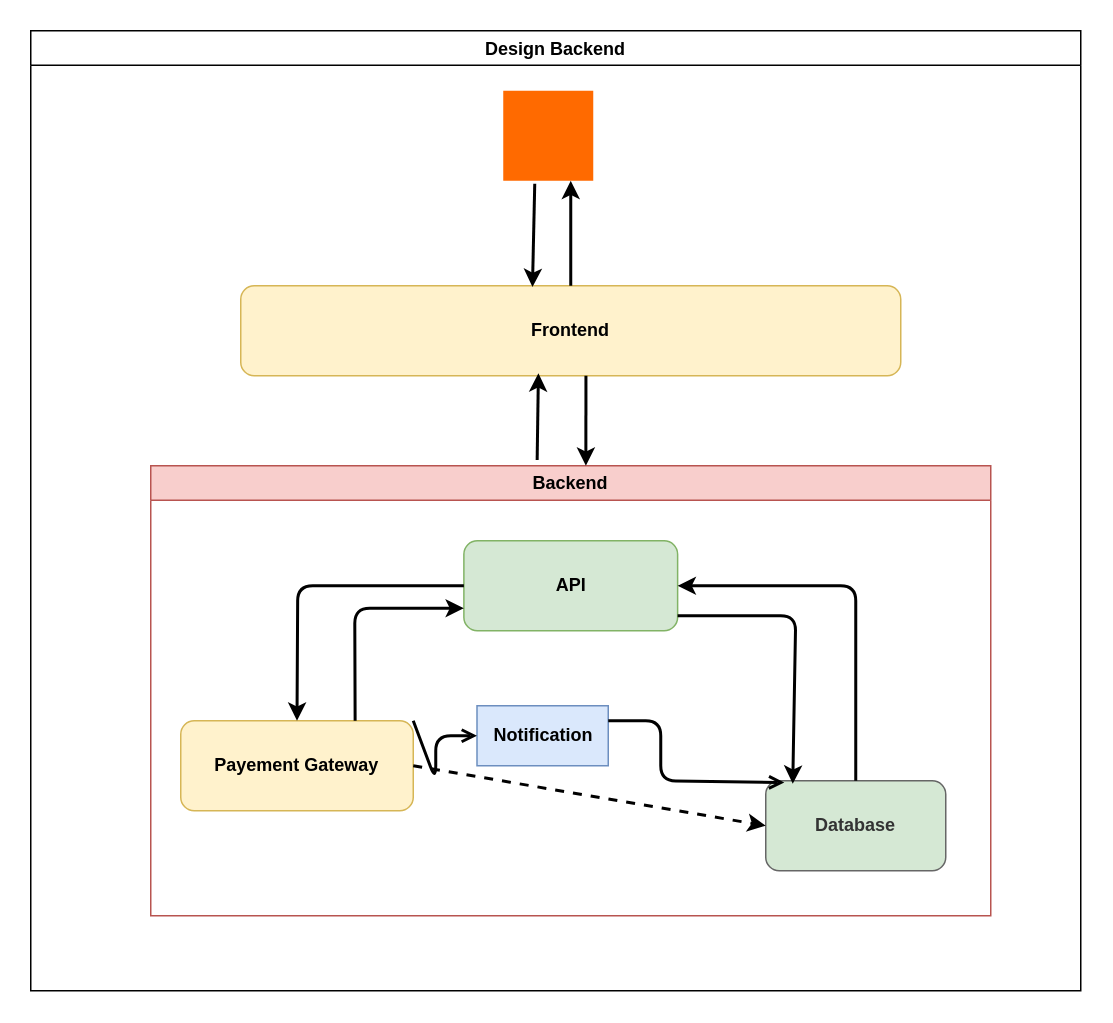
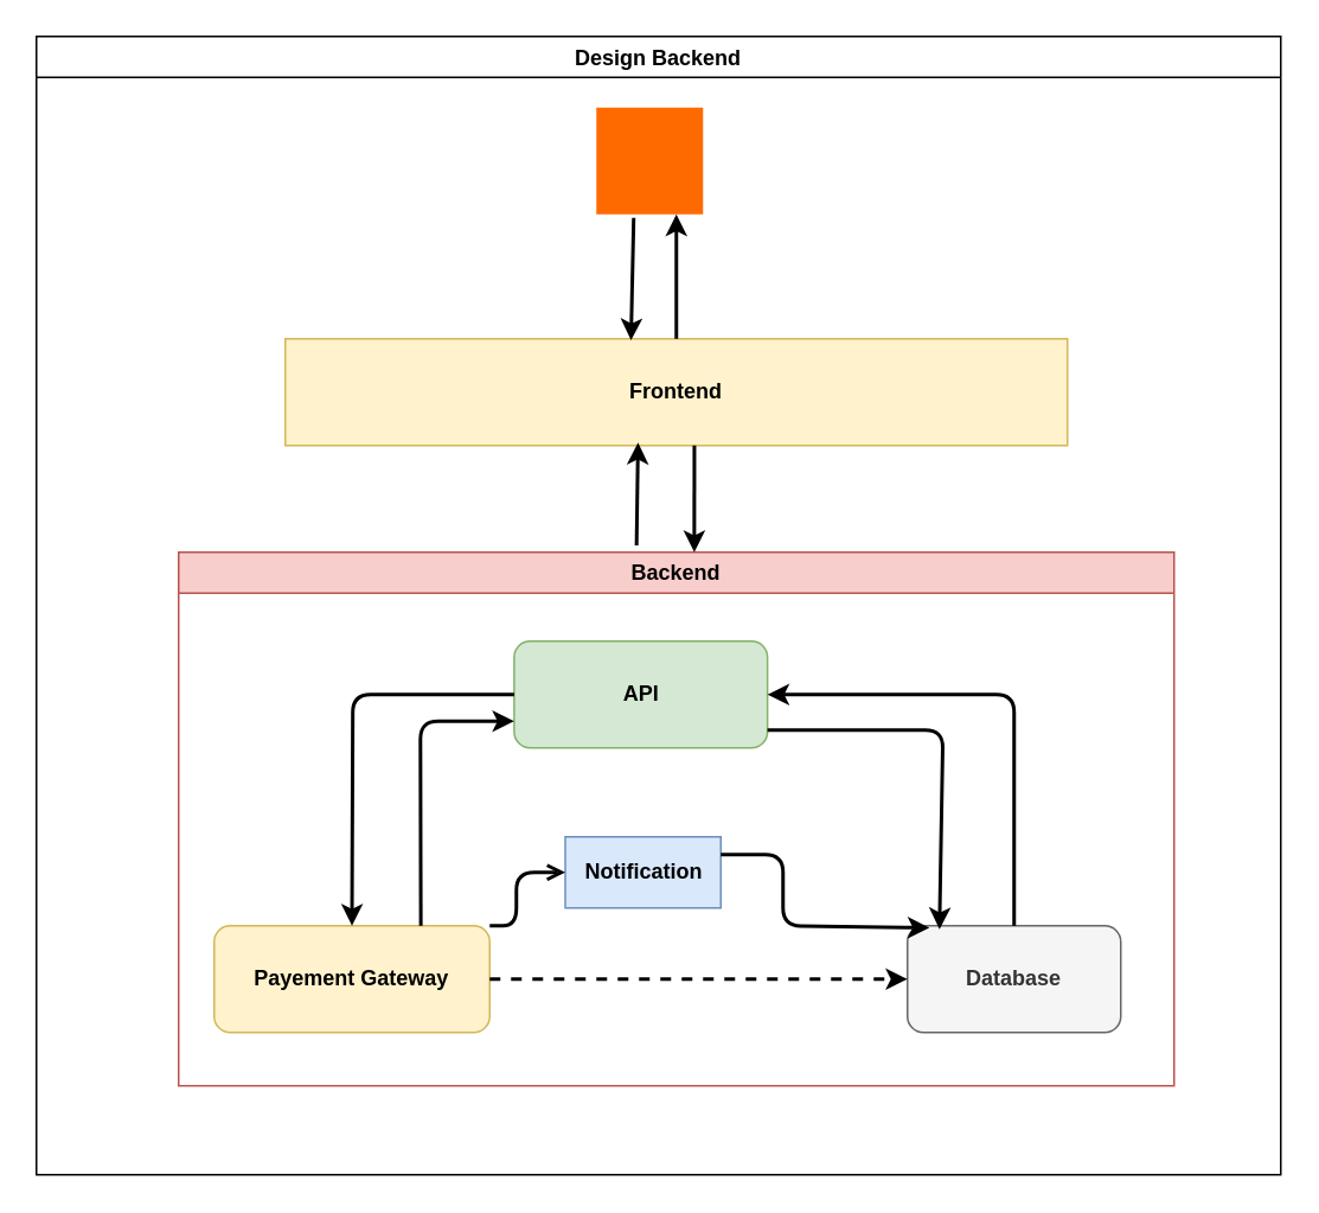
  <mxCell id="0" />
  <mxCell id="1" parent="0" />
  <mxCell id="2" value="" style="points=[];aspect=fixed;html=1;align=center;shadow=0;dashed=0;fillColor=#FF6A00;strokeColor=none;shape=mxgraph.alibaba_cloud.user;" vertex="1" parent="1"><mxGeometry x="335" y="60" width="60" height="60" as="geometry" /></mxCell>
- <mxCell id="3" value="&lt;span&gt;Frontend&lt;/span&gt;" style="rounded=1;whiteSpace=wrap;html=1;fontStyle=1;fillColor=#fff2cc;strokeColor=#d6b656;" vertex="1" parent="1"><mxGeometry x="160" y="190" width="440" height="60" as="geometry" /></mxCell>
+ <mxCell id="3" value="&lt;span&gt;Frontend&lt;/span&gt;" style="whiteSpace=wrap;html=1;fontStyle=1;fillColor=#fff2cc;strokeColor=#d6b656;rounded=0;" vertex="1" parent="1"><mxGeometry x="160" y="190" width="440" height="60" as="geometry" /></mxCell>
  <mxCell id="4" value="Backend" style="swimlane;whiteSpace=wrap;html=1;fillColor=#f8cecc;strokeColor=#b85450;glass=0;" vertex="1" parent="1"><mxGeometry x="100" y="310" width="560" height="300" as="geometry" /></mxCell>
- <mxCell id="5" value="&lt;b&gt;API&lt;/b&gt;" style="rounded=1;whiteSpace=wrap;html=1;fillColor=#d5e8d4;strokeColor=#82b366;" vertex="1" parent="4"><mxGeometry x="208.75" y="50" width="142.5" height="60" as="geometry" /></mxCell>
- <mxCell id="6" value="&lt;b&gt;Database&lt;/b&gt;" style="rounded=1;whiteSpace=wrap;html=1;fillColor=#d5e8d4;fontColor=#333333;strokeColor=#666666;" vertex="1" parent="4"><mxGeometry x="410" y="210" width="120" height="60" as="geometry" /></mxCell>
+ <mxCell id="5" value="&lt;b&gt;API&lt;/b&gt;" style="rounded=1;whiteSpace=wrap;html=1;fillColor=#d5e8d4;strokeColor=#82b366;" vertex="1" parent="4"><mxGeometry x="188.75" y="50" width="142.5" height="60" as="geometry" /></mxCell>
+ <mxCell id="6" value="&lt;b&gt;Database&lt;/b&gt;" style="rounded=1;whiteSpace=wrap;html=1;fillColor=#f5f5f5;fontColor=#333333;strokeColor=#666666;" vertex="1" parent="4"><mxGeometry x="410" y="210" width="120" height="60" as="geometry" /></mxCell>
  <mxCell id="7" value="&lt;b&gt;Notification&lt;/b&gt;" style="whiteSpace=wrap;html=1;fillColor=#dae8fc;strokeColor=#6c8ebf;rounded=0;" vertex="1" parent="4"><mxGeometry x="217.5" y="160" width="87.5" height="40" as="geometry" /></mxCell>
- <mxCell id="8" value="&lt;b&gt;Payement Gateway&lt;/b&gt;" style="rounded=1;whiteSpace=wrap;html=1;fillColor=#fff2cc;strokeColor=#d6b656;" vertex="1" parent="4"><mxGeometry x="20" y="170" width="155" height="60" as="geometry" /></mxCell>
+ <mxCell id="8" value="&lt;b&gt;Payement Gateway&lt;/b&gt;" style="rounded=1;whiteSpace=wrap;html=1;fillColor=#fff2cc;strokeColor=#d6b656;" vertex="1" parent="4"><mxGeometry x="20" y="210" width="155" height="60" as="geometry" /></mxCell>
  <mxCell id="9" value="" style="endArrow=classic;html=1;entryX=0.5;entryY=0;entryDx=0;entryDy=0;exitX=0;exitY=0.5;exitDx=0;exitDy=0;strokeWidth=2;" edge="1" parent="4" source="5" target="8"><mxGeometry width="50" height="50" relative="1" as="geometry"><mxPoint x="270" y="50" as="sourcePoint" /><mxPoint x="320" as="targetPoint" /><Array as="points"><mxPoint x="98" y="80" /></Array></mxGeometry></mxCell>
  <mxCell id="10" value="" style="endArrow=classic;html=1;exitX=0.75;exitY=0;exitDx=0;exitDy=0;entryX=0;entryY=0.75;entryDx=0;entryDy=0;strokeWidth=2;" edge="1" parent="4" source="8" target="5"><mxGeometry width="50" height="50" relative="1" as="geometry"><mxPoint x="270" y="50" as="sourcePoint" /><mxPoint x="320" as="targetPoint" /><Array as="points"><mxPoint x="136" y="95" /></Array></mxGeometry></mxCell>
  <mxCell id="11" value="" style="endArrow=open;html=1;exitX=1;exitY=0;exitDx=0;exitDy=0;strokeWidth=2;entryX=0;entryY=0.5;entryDx=0;entryDy=0;" edge="1" parent="4" source="8" target="7"><mxGeometry width="50" height="50" relative="1" as="geometry"><mxPoint x="406" y="170" as="sourcePoint" /><mxPoint x="190" y="190" as="targetPoint" /><Array as="points"><mxPoint x="190" y="210" /><mxPoint x="190" y="180" /></Array></mxGeometry></mxCell>
  <mxCell id="12" value="" style="endArrow=classic;html=1;entryX=0;entryY=0.5;entryDx=0;entryDy=0;strokeWidth=2;exitX=1;exitY=0.5;exitDx=0;exitDy=0;dashed=1;" edge="1" parent="4" source="8" target="6"><mxGeometry width="50" height="50" relative="1" as="geometry"><mxPoint x="180" y="250" as="sourcePoint" /><mxPoint x="108" y="220" as="targetPoint" /><Array as="points" /></mxGeometry></mxCell>
  <mxCell id="13" value="" style="endArrow=classic;html=1;exitX=0.5;exitY=0;exitDx=0;exitDy=0;entryX=1;entryY=0.5;entryDx=0;entryDy=0;strokeWidth=2;" edge="1" parent="4" source="6" target="5"><mxGeometry width="50" height="50" relative="1" as="geometry"><mxPoint x="450" y="207.5" as="sourcePoint" /><mxPoint x="523" y="92.5" as="targetPoint" /><Array as="points"><mxPoint x="470" y="80" /></Array></mxGeometry></mxCell>
  <mxCell id="14" value="" style="endArrow=classic;html=1;entryX=0.15;entryY=0.033;entryDx=0;entryDy=0;strokeWidth=2;entryPerimeter=0;exitX=1;exitY=0.833;exitDx=0;exitDy=0;exitPerimeter=0;" edge="1" parent="4" source="5" target="6"><mxGeometry width="50" height="50" relative="1" as="geometry"><mxPoint x="380" y="100" as="sourcePoint" /><mxPoint x="229" y="115" as="targetPoint" /><Array as="points"><mxPoint x="430" y="100" /></Array></mxGeometry></mxCell>
- <mxCell id="15" value="" style="endArrow=open;html=1;strokeWidth=2;exitX=1;exitY=0.25;exitDx=0;exitDy=0;entryX=0.103;entryY=0.02;entryDx=0;entryDy=0;entryPerimeter=0;" edge="1" parent="4" source="7" target="6"><mxGeometry width="50" height="50" relative="1" as="geometry"><mxPoint x="360" y="130" as="sourcePoint" /><mxPoint x="390" y="220" as="targetPoint" /><Array as="points"><mxPoint x="340" y="170" /><mxPoint x="340" y="210" /></Array></mxGeometry></mxCell>
+ <mxCell id="15" value="" style="endArrow=classic;html=1;strokeWidth=2;exitX=1;exitY=0.25;exitDx=0;exitDy=0;entryX=0.103;entryY=0.02;entryDx=0;entryDy=0;entryPerimeter=0;" edge="1" parent="4" source="7" target="6"><mxGeometry width="50" height="50" relative="1" as="geometry"><mxPoint x="360" y="130" as="sourcePoint" /><mxPoint x="390" y="220" as="targetPoint" /><Array as="points"><mxPoint x="340" y="170" /><mxPoint x="340" y="210" /></Array></mxGeometry></mxCell>
  <mxCell id="16" value="" style="endArrow=classic;html=1;exitX=0.46;exitY=-0.013;exitDx=0;exitDy=0;exitPerimeter=0;entryX=0.451;entryY=0.973;entryDx=0;entryDy=0;entryPerimeter=0;strokeWidth=2;" edge="1" parent="1" source="4" target="3"><mxGeometry width="50" height="50" relative="1" as="geometry"><mxPoint x="370" y="360" as="sourcePoint" /><mxPoint x="360" y="260" as="targetPoint" /></mxGeometry></mxCell>
  <mxCell id="17" value="" style="endArrow=classic;html=1;entryX=0.518;entryY=0;entryDx=0;entryDy=0;entryPerimeter=0;strokeWidth=2;exitX=0.523;exitY=1;exitDx=0;exitDy=0;exitPerimeter=0;" edge="1" parent="1" source="3" target="4"><mxGeometry width="50" height="50" relative="1" as="geometry"><mxPoint x="380" y="280" as="sourcePoint" /><mxPoint x="368" y="258" as="targetPoint" /></mxGeometry></mxCell>
  <mxCell id="18" value="" style="endArrow=classic;html=1;exitX=0.5;exitY=0;exitDx=0;exitDy=0;strokeWidth=2;" edge="1" parent="1" source="3"><mxGeometry width="50" height="50" relative="1" as="geometry"><mxPoint x="378" y="326" as="sourcePoint" /><mxPoint x="380" y="120" as="targetPoint" /></mxGeometry></mxCell>
  <mxCell id="19" value="" style="endArrow=classic;html=1;entryX=0.442;entryY=0.013;entryDx=0;entryDy=0;entryPerimeter=0;strokeWidth=2;exitX=0.35;exitY=1.033;exitDx=0;exitDy=0;exitPerimeter=0;" edge="1" parent="1" source="2" target="3"><mxGeometry width="50" height="50" relative="1" as="geometry"><mxPoint x="354" y="130" as="sourcePoint" /><mxPoint x="320" y="120" as="targetPoint" /></mxGeometry></mxCell>
  <mxCell id="20" value="Design Backend" style="swimlane;rounded=0;swimlaneLine=1;glass=0;shadow=0;gradientColor=none;" vertex="1" parent="1"><mxGeometry x="20" y="20" width="700" height="640" as="geometry" /></mxCell>
